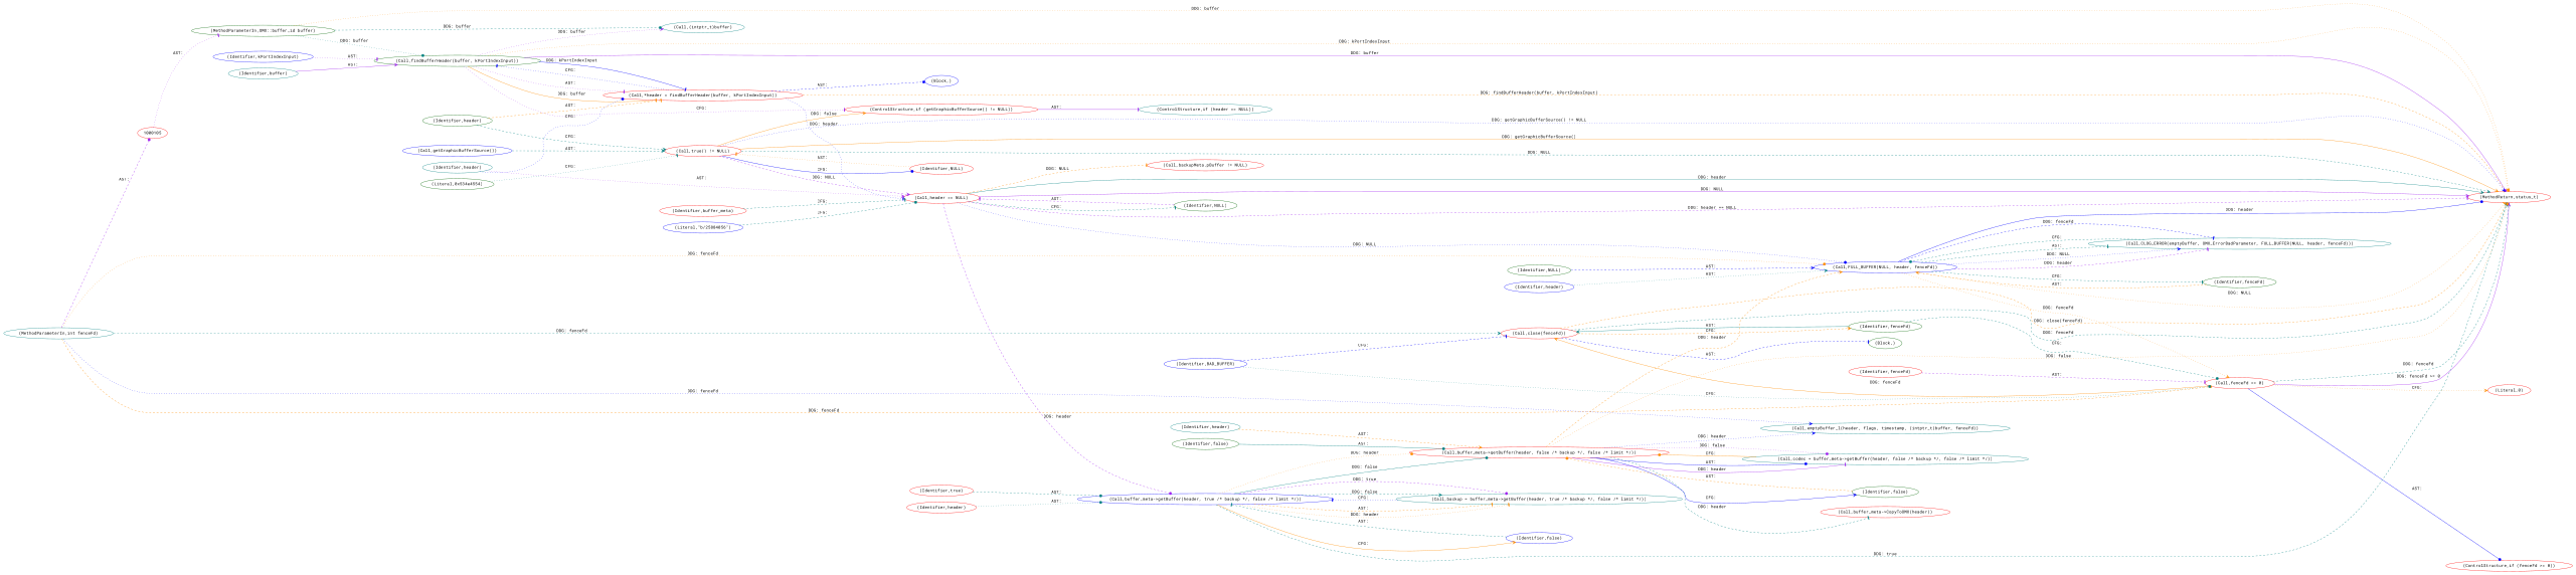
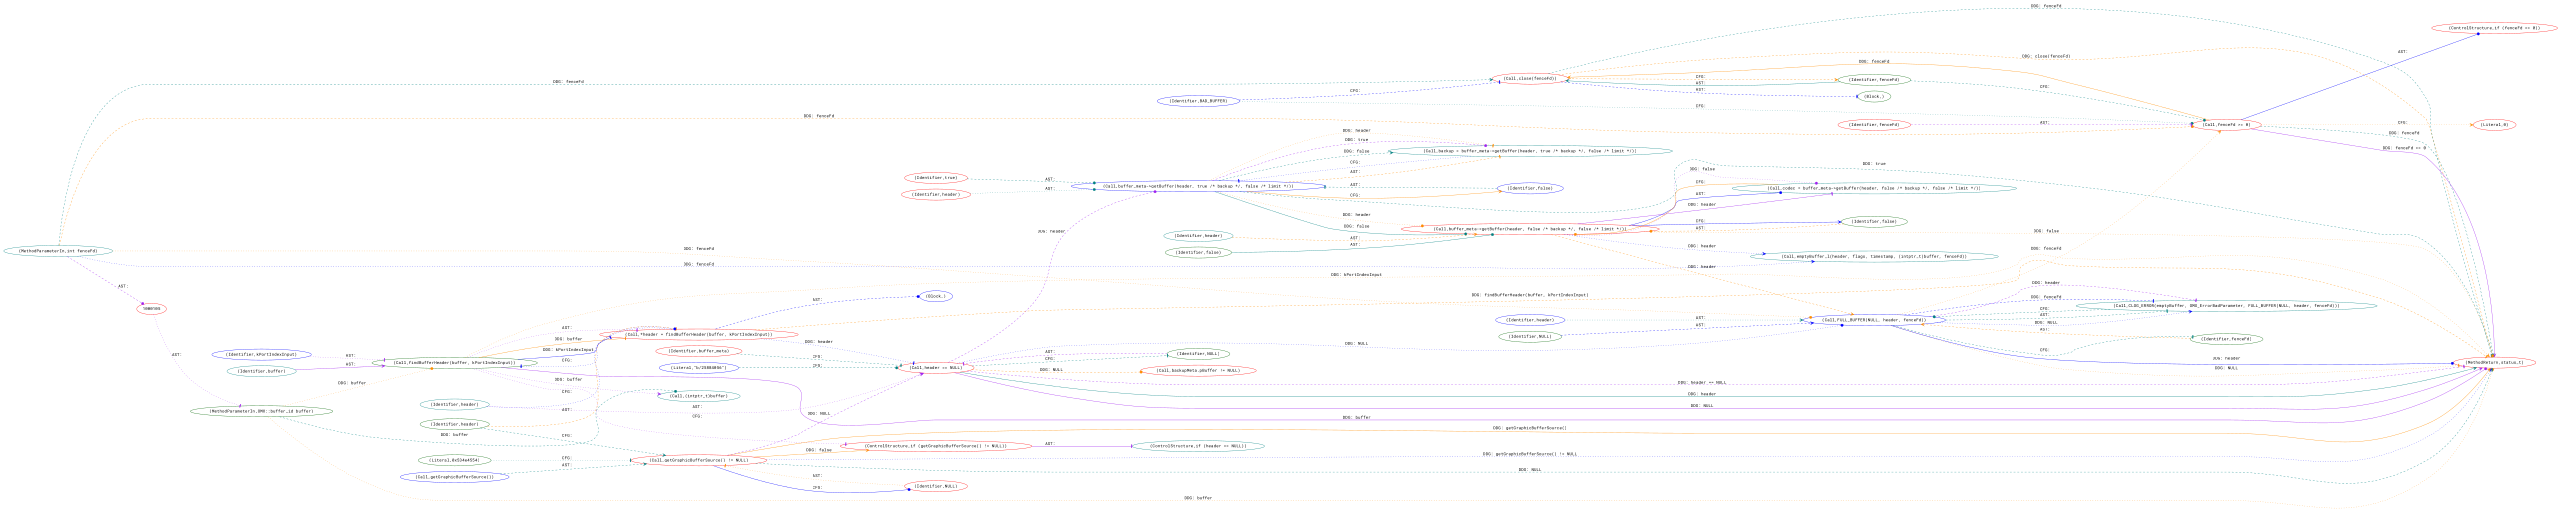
  digraph {
    fontname="Roboto Mono"
    rankdir=LR
    node [color=red fontname="Roboto Mono"]
    edge [arrowhead=vee color=darkorange fontname="Roboto Mono" style=dashed]
    n1 [label="(Call,close(fenceFd))"]
    n2 [label="(MethodReturn,status_t)"]
    n3 [color=darkgreen label="(Identifier,fenceFd)"]
    n4 [color=darkgreen label="(Block,)"]
    n5 [label="(Call,fenceFd >= 0)"]
    n6 [label="(Literal,0)"]
    n7 [label="(ControlStructure,if (fenceFd >= 0))"]
    n8 [color=blue label="(Call,FULL_BUFFER(NULL, header, fenceFd))"]
    n9 [color=darkgreen label="(Identifier,fenceFd)"]
    n10 [color=teal label="(Call,CLOG_ERROR(emptyBuffer, OMX_ErrorBadParameter, FULL_BUFFER(NULL, header, fenceFd)))"]
    n11 [label="(Call,header == NULL)"]
    n12 [color=blue label="(Call,buffer_meta->getBuffer(header, true /* backup */, false /* limit */))"]
    n13 [color=darkgreen label="(Identifier,NULL)"]
    n14 [label="(Call,backupMeta.pBuffer != NULL)"]
    n15 [label="(Call,buffer_meta->getBuffer(header, false /* backup */, false /* limit */))"]
    n16 [color=teal label="(Call,backup = buffer_meta->getBuffer(header, true /* backup */, false /* limit */))"]
    n17 [color=blue label="(Identifier,false)"]
    n18 [color=teal label="(ControlStructure,if (header == NULL))"]
    n19 [label="(Call,*header = findBufferHeader(buffer, kPortIndexInput))"]
    n20 [color=darkgreen label="(Call,findBufferHeader(buffer, kPortIndexInput))"]
    n21 [color=blue label="(Block,)"]
    n22 [color=teal label="(Call,(intptr_t)buffer)"]
    n23 [label="(ControlStructure,if (getGraphicBufferSource() != NULL))"]
    n24 [color=blue label="(Identifier,kPortIndexInput)"]
    n25 [color=darkgreen label="(MethodParameterIn,OMX::buffer_id buffer)"]
    1000105
-   n27 [label="(Call,true() != NULL)"]
+   n27 [label="(Call,getGraphicBufferSource() != NULL)"]
    n28 [label="(Identifier,NULL)"]
    n29 [color=teal label="(Call,emptyBuffer_l(header, flags, timestamp, (intptr_t)buffer, fenceFd))"]
    n30 [color=darkgreen label="(Identifier,false)"]
-   n31 [label="(Call,buffer_meta->CopyToOMX(header))"]
    n32 [color=teal label="(Call,codec = buffer_meta->getBuffer(header, false /* backup */, false /* limit */))"]
    n33 [color=teal label="(MethodParameterIn,int fenceFd)"]
    n34 [color=blue label="(Call,getGraphicBufferSource())"]
    n35 [color=darkgreen label="(Identifier,header)"]
    n36 [label="(Identifier,true)"]
    n37 [color=teal label="(Identifier,buffer)"]
    n38 [color=teal label="(Identifier,header)"]
    n39 [label="(Identifier,header)"]
    n40 [color=blue label="(Literal,\"b/25884056\")"]
    n41 [color=blue label="(Identifier,BAD_BUFFER)"]
    n42 [color=darkgreen label="(Identifier,NULL)"]
    n43 [color=teal label="(Identifier,header)"]
    n44 [label="(Identifier,buffer_meta)"]
    n45 [color=darkgreen label="(Literal,0x534e4554)"]
    n46 [color=darkgreen label="(Identifier,false)"]
    n47 [label="(Identifier,fenceFd)"]
    n48 [color=blue label="(Identifier,header)"]
    n1 -> n2 [arrowhead=tee label="DDG: close(fenceFd)"]
    n1 -> n2 [arrowhead=dot color=teal label="DDG: fenceFd"]
    n1 -> n3 [label="CFG: "]
    n1 -> n4 [arrowhead=tee color=blue label="AST: "]
    n3 -> n1 [color=teal label="AST: " style=solid]
    n3 -> n5 [arrowhead=dot color=teal label="CFG: "]
    n5 -> n1 [label="DDG: fenceFd" style=solid]
    n5 -> n2 [color=teal label="DDG: fenceFd"]
    n5 -> n2 [color=purple label="DDG: fenceFd >= 0" style=solid]
    n5 -> n6 [label="CFG: " style=dotted]
    n5 -> n7 [arrowhead=dot color=blue label="AST: " style=solid]
    n8 -> n2 [arrowhead=dot color=blue label="DDG: header" style=solid]
    n8 -> n2 [arrowhead=tee label="DDG: NULL" style=dotted]
    n8 -> n5 [label="DDG: fenceFd" style=dotted]
    n8 -> n9 [arrowhead=tee color=teal label="CFG: "]
    n8 -> n10 [arrowhead=tee color=teal label="AST: "]
    n8 -> n10 [color=blue label="DDG: NULL" style=dotted]
    n8 -> n10 [arrowhead=tee color=purple label="DDG: header"]
    n8 -> n10 [arrowhead=tee color=blue label="DDG: fenceFd"]
    n9 -> n8 [label="AST: "]
    n10 -> n8 [arrowhead=dot color=teal label="CFG: "]
    n11 -> n2 [arrowhead=tee color=purple label="DDG: header == NULL"]
    n11 -> n2 [color=teal label="DDG: header" style=solid]
    n11 -> n2 [color=purple label="DDG: NULL" style=solid]
    n11 -> n8 [arrowhead=dot color=blue label="DDG: NULL" style=dotted]
    n11 -> n12 [arrowhead=dot color=purple label="DDG: header"]
    n11 -> n13 [arrowhead=tee color=teal label="CFG: "]
-   n11 -> n14 [arrowhead=tee label="DDG: NULL"]
+   n11 -> n14 [arrowhead=dot label="DDG: NULL"]
    n12 -> n2 [color=teal label="DDG: true"]
    n12 -> n15 [arrowhead=dot label="DDG: header" style=dotted]
    n12 -> n15 [arrowhead=dot color=teal label="DDG: false" style=solid]
    n12 -> n16 [arrowhead=tee label="AST: "]
    n12 -> n16 [arrowhead=tee label="DDG: header" style=dotted]
    n12 -> n16 [arrowhead=dot color=purple label="DDG: true"]
    n12 -> n16 [color=teal label="DDG: false"]
    n12 -> n17 [label="CFG: " style=solid]
    n13 -> n11 [arrowhead=tee color=purple label="AST: "]
    n15 -> n2 [arrowhead=dot label="DDG: false" style=dotted]
    n15 -> n8 [label="DDG: header"]
    n15 -> n29 [color=blue label="DDG: header" style=dotted]
    n15 -> n30 [color=blue label="CFG: " style=solid]
-   n15 -> n31 [arrowhead=tee color=teal label="DDG: header"]
    n15 -> n32 [arrowhead=dot color=blue label="AST: " style=solid]
    n15 -> n32 [arrowhead=tee color=purple label="DDG: header" style=solid]
    n15 -> n32 [arrowhead=dot color=purple label="DDG: false" style=dotted]
    n16 -> n12 [arrowhead=tee color=blue label="CFG: " style=dotted]
    n17 -> n12 [arrowhead=tee color=teal label="AST: "]
    n19 -> n2 [arrowhead=tee label="DDG: findBufferHeader(buffer, kPortIndexInput)"]
    n19 -> n11 [arrowhead=tee color=blue label="DDG: header" style=dotted]
    n19 -> n20 [arrowhead=tee color=blue label="CFG: " style=dotted]
    n19 -> n21 [arrowhead=dot color=blue label="AST: "]
    n20 -> n2 [label="DDG: kPortIndexInput" style=dotted]
    n20 -> n2 [arrowhead=dot color=purple label="DDG: buffer" style=solid]
    n20 -> n19 [arrowhead=tee color=purple label="AST: " style=dotted]
    n20 -> n19 [arrowhead=tee label="DDG: buffer" style=solid]
    n20 -> n19 [arrowhead=tee color=blue label="DDG: kPortIndexInput" style=solid]
    n20 -> n22 [color=purple label="DDG: buffer" style=dotted]
    n20 -> n23 [arrowhead=tee color=purple label="CFG: " style=dotted]
    n23 -> n18 [arrowhead=tee color=purple label="AST: " style=solid]
    n24 -> n20 [arrowhead=tee color=purple label="AST: " style=dotted]
    n25 -> n2 [arrowhead=dot label="DDG: buffer" style=dotted]
-   n25 -> n20 [arrowhead=dot color=teal label="DDG: buffer" style=dotted]
+   n25 -> n20 [arrowhead=dot label="DDG: buffer" style=dotted]
    n25 -> n22 [arrowhead=dot color=teal label="DDG: buffer"]
    1000105 -> n25 [arrowhead=tee color=purple label="AST: " style=dotted]
    n27 -> n2 [color=teal label="DDG: NULL"]
    n27 -> n2 [color=blue label="DDG: getGraphicBufferSource() != NULL" style=dotted]
    n27 -> n2 [label="DDG: getGraphicBufferSource()" style=solid]
    n27 -> n11 [color=purple label="DDG: NULL"]
    n27 -> n23 [label="DDG: false" style=solid]
    n27 -> n28 [arrowhead=dot color=blue label="CFG: " style=solid]
    n28 -> n27 [arrowhead=tee label="AST: " style=dotted]
    n30 -> n15 [arrowhead=dot label="AST: "]
    n32 -> n15 [arrowhead=dot label="CFG: " style=solid]
    n33 -> n1 [color=teal label="DDG: fenceFd"]
    n33 -> n5 [arrowhead=dot label="DDG: fenceFd"]
    n33 -> n8 [arrowhead=dot label="DDG: fenceFd" style=dotted]
    n33 -> 1000105 [arrowhead=dot color=purple label="AST: "]
    n33 -> n29 [color=blue label="DDG: fenceFd" style=dotted]
    n34 -> n27 [color=teal label="AST: "]
    n35 -> n19 [arrowhead=tee label="AST: "]
    n35 -> n27 [color=teal label="CFG: "]
    n36 -> n12 [arrowhead=dot color=teal label="AST: "]
    n37 -> n20 [color=purple label="AST: " style=solid]
    n38 -> n15 [label="AST: "]
    n39 -> n12 [arrowhead=dot color=teal label="AST: " style=dotted]
    n40 -> n11 [arrowhead=dot color=teal label="CFG: "]
    n41 -> n1 [arrowhead=tee color=blue label="CFG: "]
    n41 -> n5 [arrowhead=dot color=teal label="CFG: " style=dotted]
    n42 -> n8 [color=blue label="AST: "]
    n43 -> n11 [color=purple label="AST: " style=dotted]
    n43 -> n19 [arrowhead=dot color=blue label="CFG: " style=dotted]
    n44 -> n11 [arrowhead=tee color=teal label="CFG: "]
    n45 -> n27 [arrowhead=tee color=teal label="CFG: " style=dotted]
    n46 -> n15 [arrowhead=dot color=teal label="AST: " style=solid]
    n47 -> n5 [arrowhead=tee color=purple label="AST: "]
    n48 -> n8 [color=teal label="AST: " style=dotted]
  }
